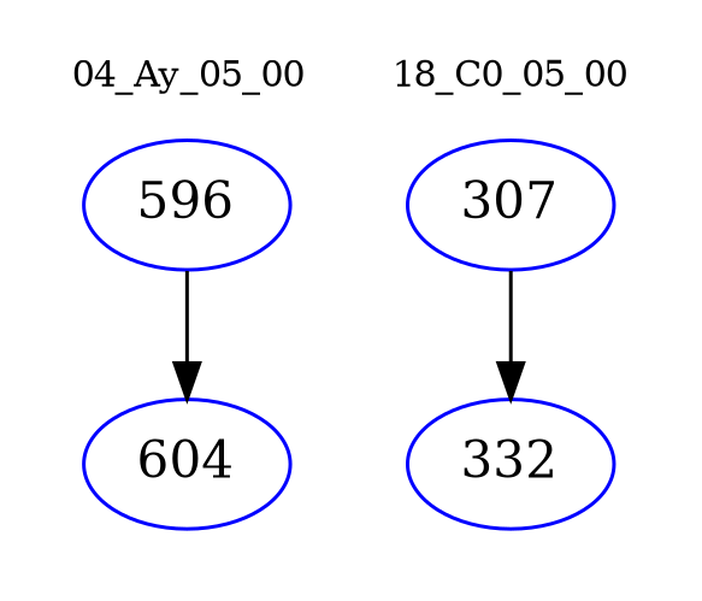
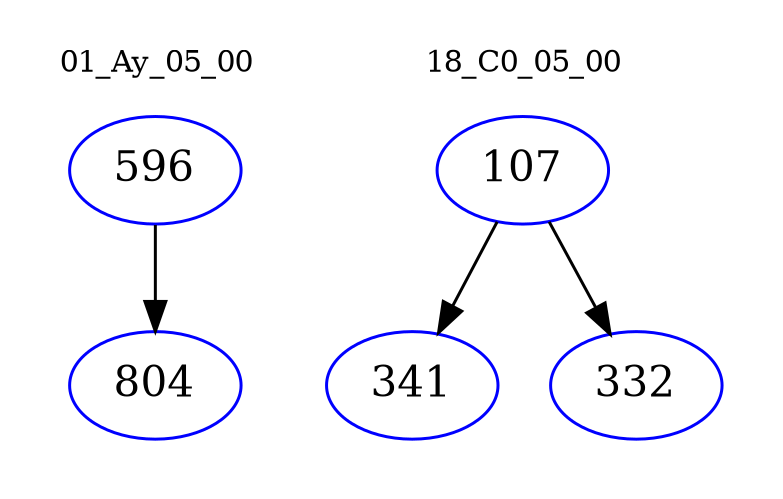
  digraph {
    node [color=blue]
    edge [color=black]
    n1 [label=596]
-   n2 [label=604]
-   n3 [label=307]
+   n2 [label=804]
+   n3 [label=107]
+   n4 [label=341]
    n5 [label=332]
    subgraph cluster_1 {
      color=white
      fontsize=10
-     label="04_Ay_05_00"
+     label="01_Ay_05_00"
      n1
      n2
    }
    subgraph cluster_2 {
      color=white
      fontsize=10
      label="18_C0_05_00"
      n3
+     n4
      n5
    }
    n1 -> n2
+   n3 -> n4
    n3 -> n5
  }
